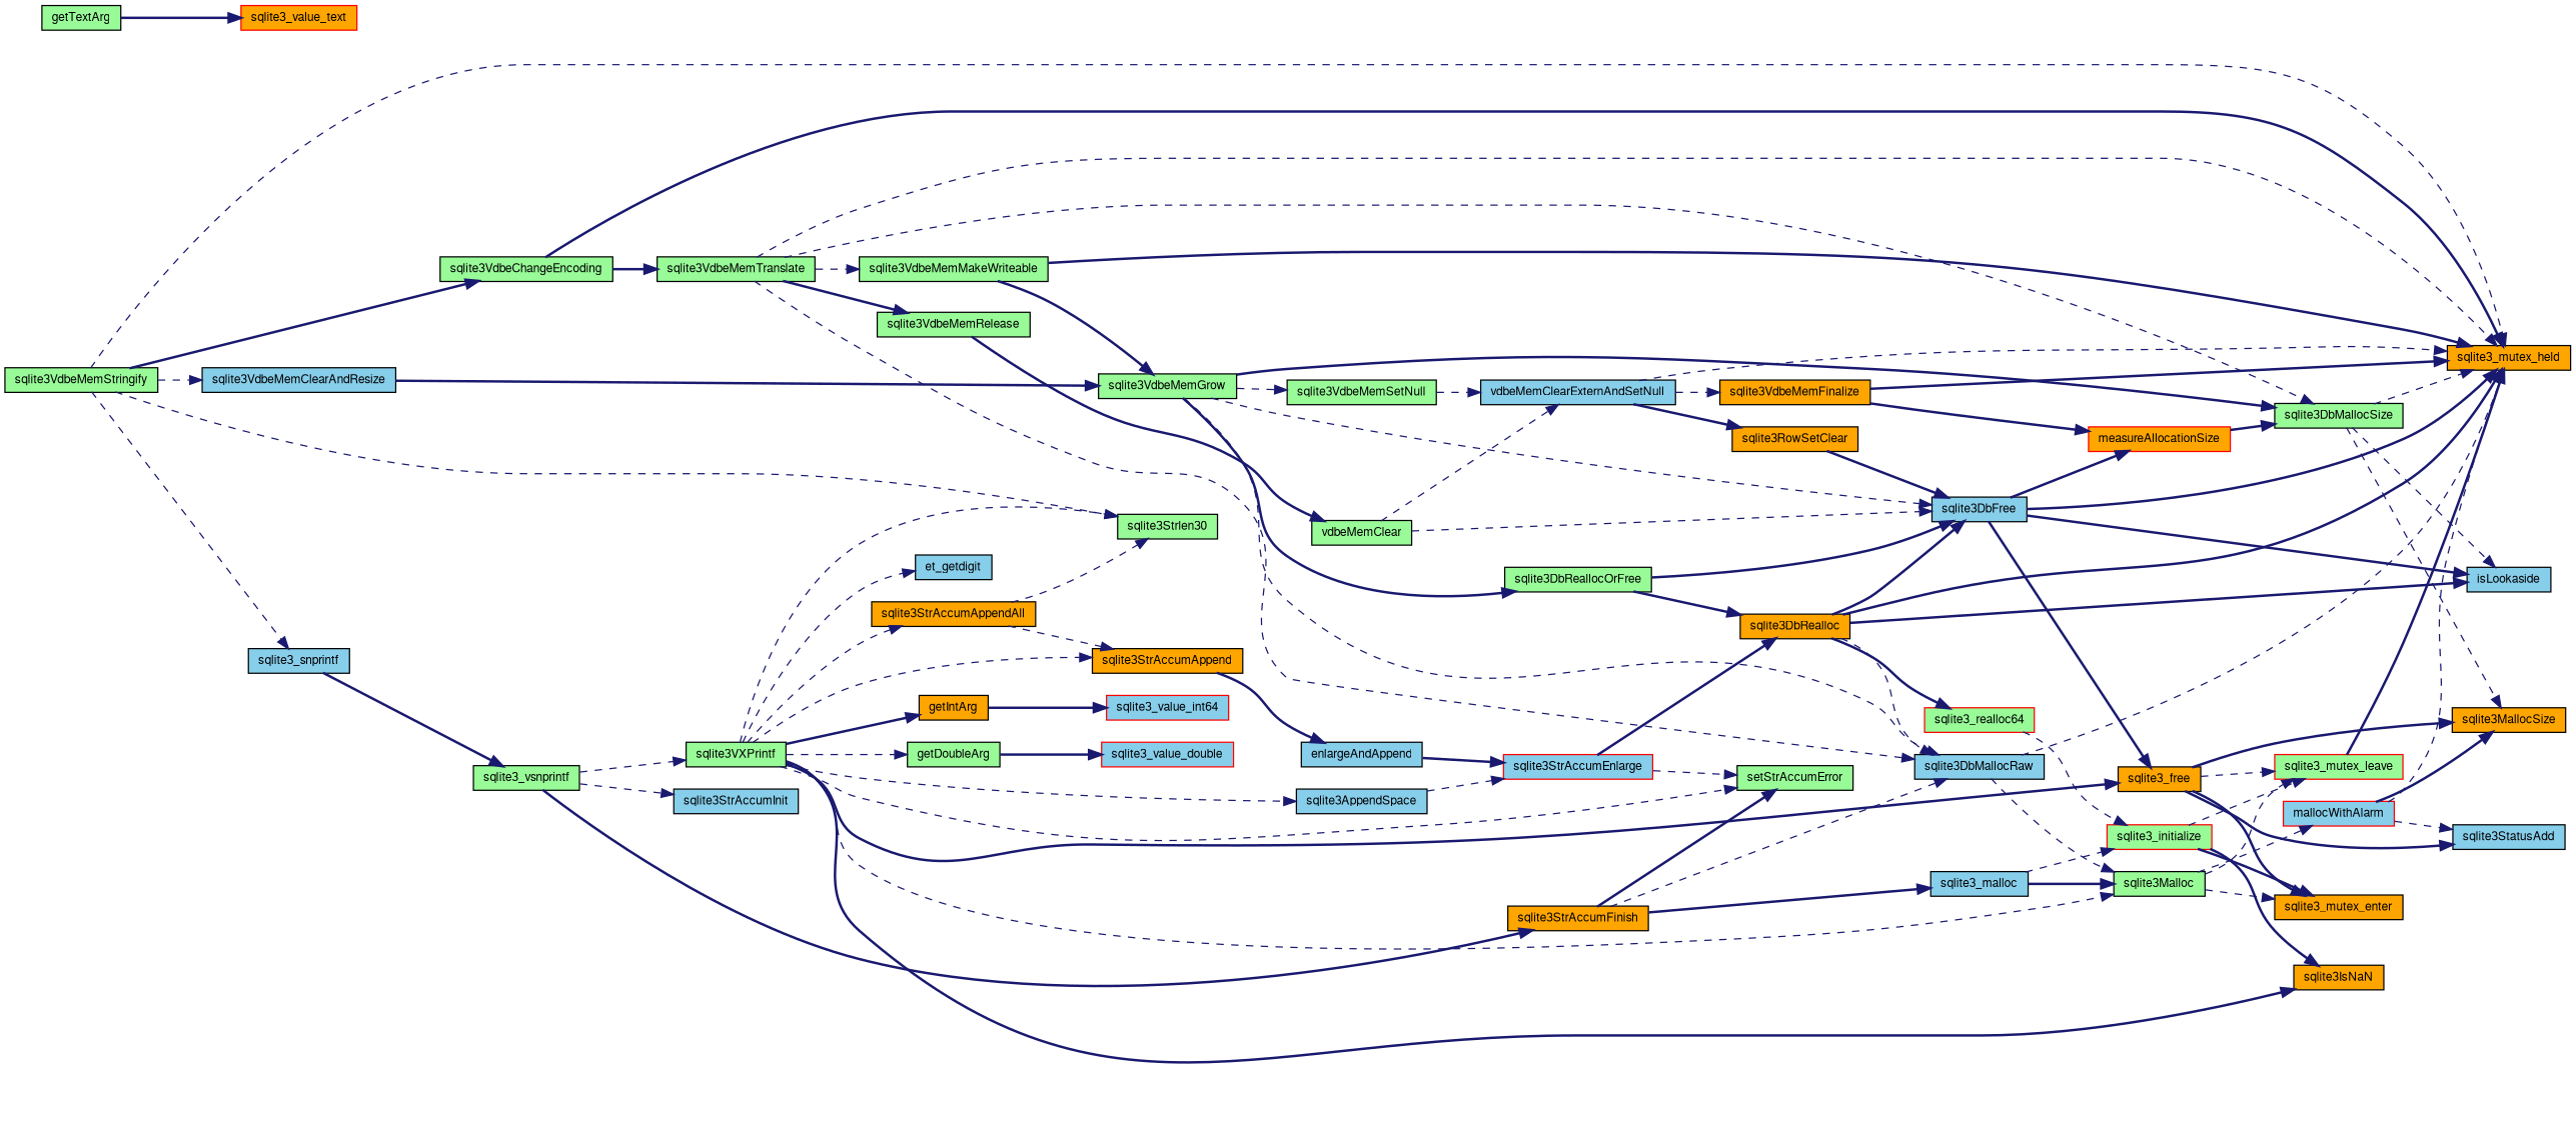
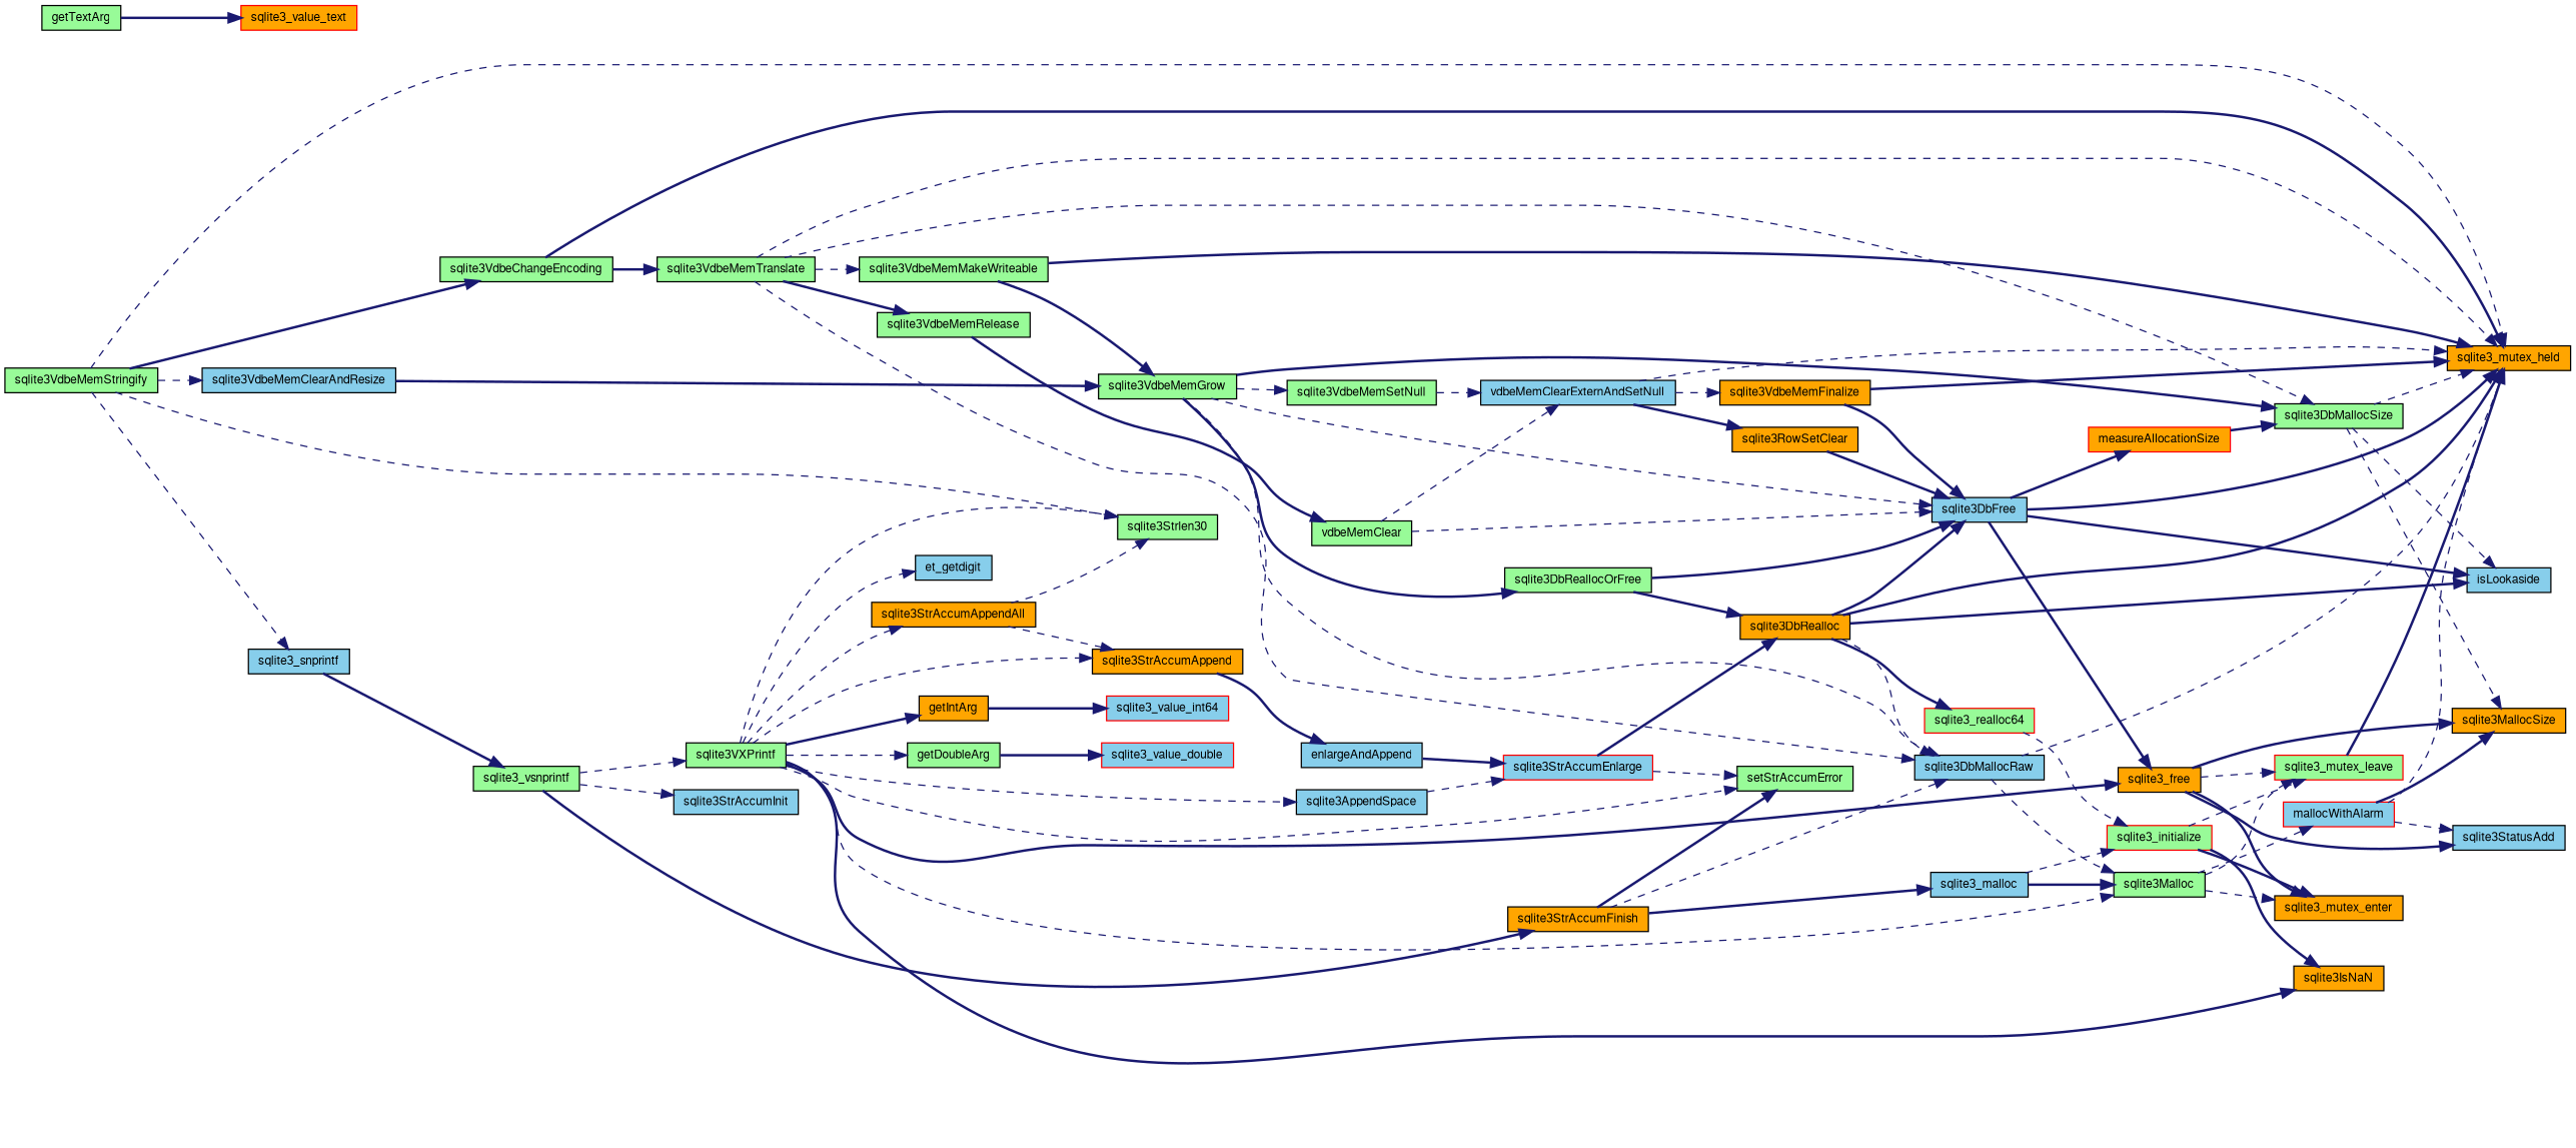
  digraph {
    rankdir=LR
    node [color=black fillcolor=palegreen fontname=FreeSans fontsize=10 shape=record style=filled]
    edge [color=midnightblue fontname=FreeSans fontsize=10 labelfontname=FreeSans labelfontsize=10 style=dashed]
    n1 [fontcolor=black height=0.2 label=sqlite3VdbeMemStringify width=0.4]
    n2 [fillcolor=orange height=0.2 label=sqlite3_mutex_held width=0.4]
    n3 [fillcolor=skyblue height=0.2 label=sqlite3VdbeMemClearAndResize width=0.4]
    n4 [fillcolor=skyblue height=0.2 label=sqlite3_snprintf width=0.4]
    n5 [height=0.2 label=sqlite3Strlen30 width=0.4]
    n6 [height=0.2 label=sqlite3VdbeChangeEncoding width=0.4]
    n7 [height=0.2 label=sqlite3VdbeMemGrow width=0.4]
    n8 [height=0.2 label=sqlite3_vsnprintf width=0.4]
    n9 [height=0.2 label=sqlite3VdbeMemTranslate width=0.4]
    n10 [height=0.2 label=sqlite3DbMallocSize width=0.4]
    n11 [height=0.2 label=sqlite3DbReallocOrFree width=0.4]
    n12 [fillcolor=skyblue height=0.2 label=sqlite3DbMallocRaw width=0.4]
    n13 [fillcolor=skyblue height=0.2 label=sqlite3DbFree width=0.4]
    n14 [height=0.2 label=sqlite3VdbeMemSetNull width=0.4]
    n15 [fillcolor=orange height=0.2 label=sqlite3MallocSize width=0.4]
    n16 [fillcolor=skyblue height=0.2 label=isLookaside width=0.4]
    n17 [fillcolor=orange height=0.2 label=sqlite3DbRealloc width=0.4]
    n18 [height=0.2 label=sqlite3Malloc width=0.4]
    n19 [color=red fillcolor=orange height=0.2 label=measureAllocationSize width=0.4]
    n20 [fillcolor=orange height=0.2 label=sqlite3_free width=0.4]
    n21 [fillcolor=skyblue height=0.2 label=vdbeMemClearExternAndSetNull width=0.4]
    n22 [color=red height=0.2 label=sqlite3_realloc64 width=0.4]
    n23 [color=red height=0.2 label=sqlite3_initialize width=0.4]
    n24 [fillcolor=orange height=0.2 label=sqlite3_mutex_enter width=0.4]
    n25 [color=red fillcolor=skyblue height=0.2 label=mallocWithAlarm width=0.4]
    n26 [color=red height=0.2 label=sqlite3_mutex_leave width=0.4]
    n27 [fillcolor=skyblue height=0.2 label=sqlite3StatusAdd width=0.4]
    n28 [fillcolor=orange height=0.2 label=sqlite3IsNaN width=0.4]
    n29 [fillcolor=orange height=0.2 label=sqlite3VdbeMemFinalize width=0.4]
    n30 [fillcolor=orange height=0.2 label=sqlite3RowSetClear width=0.4]
    n31 [fillcolor=skyblue height=0.2 label=sqlite3StrAccumInit width=0.4]
    n32 [height=0.2 label=sqlite3VXPrintf width=0.4]
    n33 [fillcolor=orange height=0.2 label=sqlite3StrAccumFinish width=0.4]
    n34 [fillcolor=orange height=0.2 label=sqlite3StrAccumAppend width=0.4]
    n35 [height=0.2 label=setStrAccumError width=0.4]
    n36 [fillcolor=orange height=0.2 label=getIntArg width=0.4]
    n37 [height=0.2 label=getDoubleArg width=0.4]
    n38 [fillcolor=skyblue height=0.2 label=et_getdigit width=0.4]
    n39 [fillcolor=orange height=0.2 label=sqlite3StrAccumAppendAll width=0.4]
    n40 [fillcolor=skyblue height=0.2 label=sqlite3AppendSpace width=0.4]
    n41 [fillcolor=skyblue height=0.2 label=sqlite3_malloc width=0.4]
    n42 [fillcolor=skyblue height=0.2 label=enlargeAndAppend width=0.4]
    n43 [color=red fillcolor=skyblue height=0.2 label=sqlite3_value_int64 width=0.4]
    n44 [color=red fillcolor=skyblue height=0.2 label=sqlite3_value_double width=0.4]
    n45 [height=0.2 label=getTextArg width=0.4]
    n46 [color=red fillcolor=orange height=0.2 label=sqlite3_value_text width=0.4]
    n47 [color=red fillcolor=skyblue height=0.2 label=sqlite3StrAccumEnlarge width=0.4]
    n48 [height=0.2 label=sqlite3VdbeMemMakeWriteable width=0.4]
    n49 [height=0.2 label=sqlite3VdbeMemRelease width=0.4]
    n50 [height=0.2 label=vdbeMemClear width=0.4]
    n1 -> n2
    n1 -> n3
    n1 -> n4
    n1 -> n5
    n1 -> n6 [style=bold]
    n3 -> n7 [style=bold]
    n4 -> n8 [style=bold]
    n6 -> n2 [style=bold]
    n6 -> n9 [style=bold]
    n7 -> n10 [style=bold]
    n7 -> n11 [style=bold]
    n7 -> n12
    n7 -> n13
    n7 -> n14
    n8 -> n31
    n8 -> n32
    n8 -> n33 [style=bold]
    n9 -> n2
    n9 -> n10
    n9 -> n12
    n9 -> n48
    n9 -> n49 [style=bold]
    n10 -> n2
    n10 -> n15
    n10 -> n16
    n11 -> n13 [style=bold]
    n11 -> n17 [style=bold]
    n12 -> n2
    n12 -> n18
    n13 -> n2 [style=bold]
    n13 -> n16 [style=bold]
    n13 -> n19 [style=bold]
    n13 -> n20 [style=bold]
    n14 -> n21
    n17 -> n2 [style=bold]
    n17 -> n12
    n17 -> n13 [style=bold]
    n17 -> n16 [style=bold]
    n17 -> n22 [style=bold]
    n18 -> n24
    n18 -> n25
    n18 -> n26
    n19 -> n10 [style=bold]
    n20 -> n15 [style=bold]
    n20 -> n24 [style=bold]
    n20 -> n26
    n20 -> n27 [style=bold]
    n21 -> n2
    n21 -> n29
    n21 -> n30 [style=bold]
    n22 -> n23
    n23 -> n24 [style=bold]
    n23 -> n26
    n23 -> n28 [style=bold]
    n25 -> n2
    n25 -> n15 [style=bold]
    n25 -> n27
    n26 -> n2 [style=bold]
    n29 -> n2 [style=bold]
-   n29 -> n19 [style=bold]
+   n29 -> n13 [style=bold]
    n30 -> n13 [style=bold]
    n32 -> n5
    n32 -> n18
    n32 -> n20 [style=bold]
    n32 -> n28 [style=bold]
    n32 -> n34
    n32 -> n35
    n32 -> n36 [style=bold]
    n32 -> n37
    n32 -> n38
    n32 -> n39
    n32 -> n40
    n33 -> n12
    n33 -> n35 [style=bold]
    n33 -> n41 [style=bold]
    n34 -> n42 [style=bold]
    n36 -> n43 [style=bold]
    n37 -> n44 [style=bold]
    n39 -> n5
    n39 -> n34
    n40 -> n47
    n41 -> n18 [style=bold]
    n41 -> n23
    n42 -> n47 [style=bold]
    n45 -> n46 [style=bold]
    n47 -> n17 [style=bold]
    n47 -> n35
    n48 -> n2 [style=bold]
    n48 -> n7 [style=bold]
    n49 -> n50 [style=bold]
    n50 -> n13
    n50 -> n21
  }
